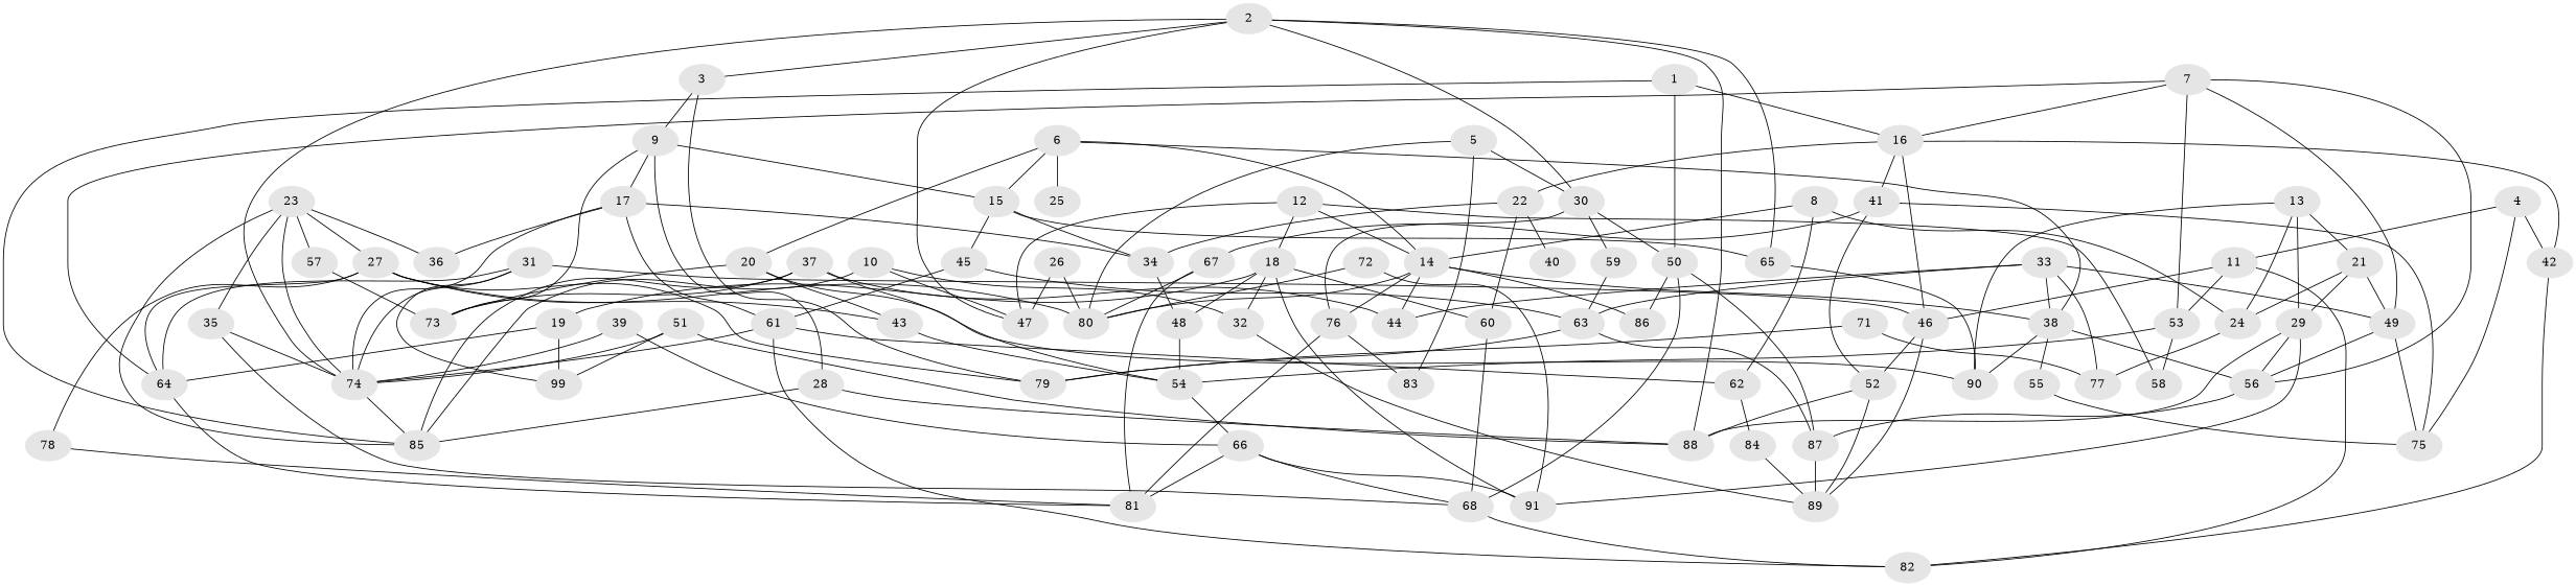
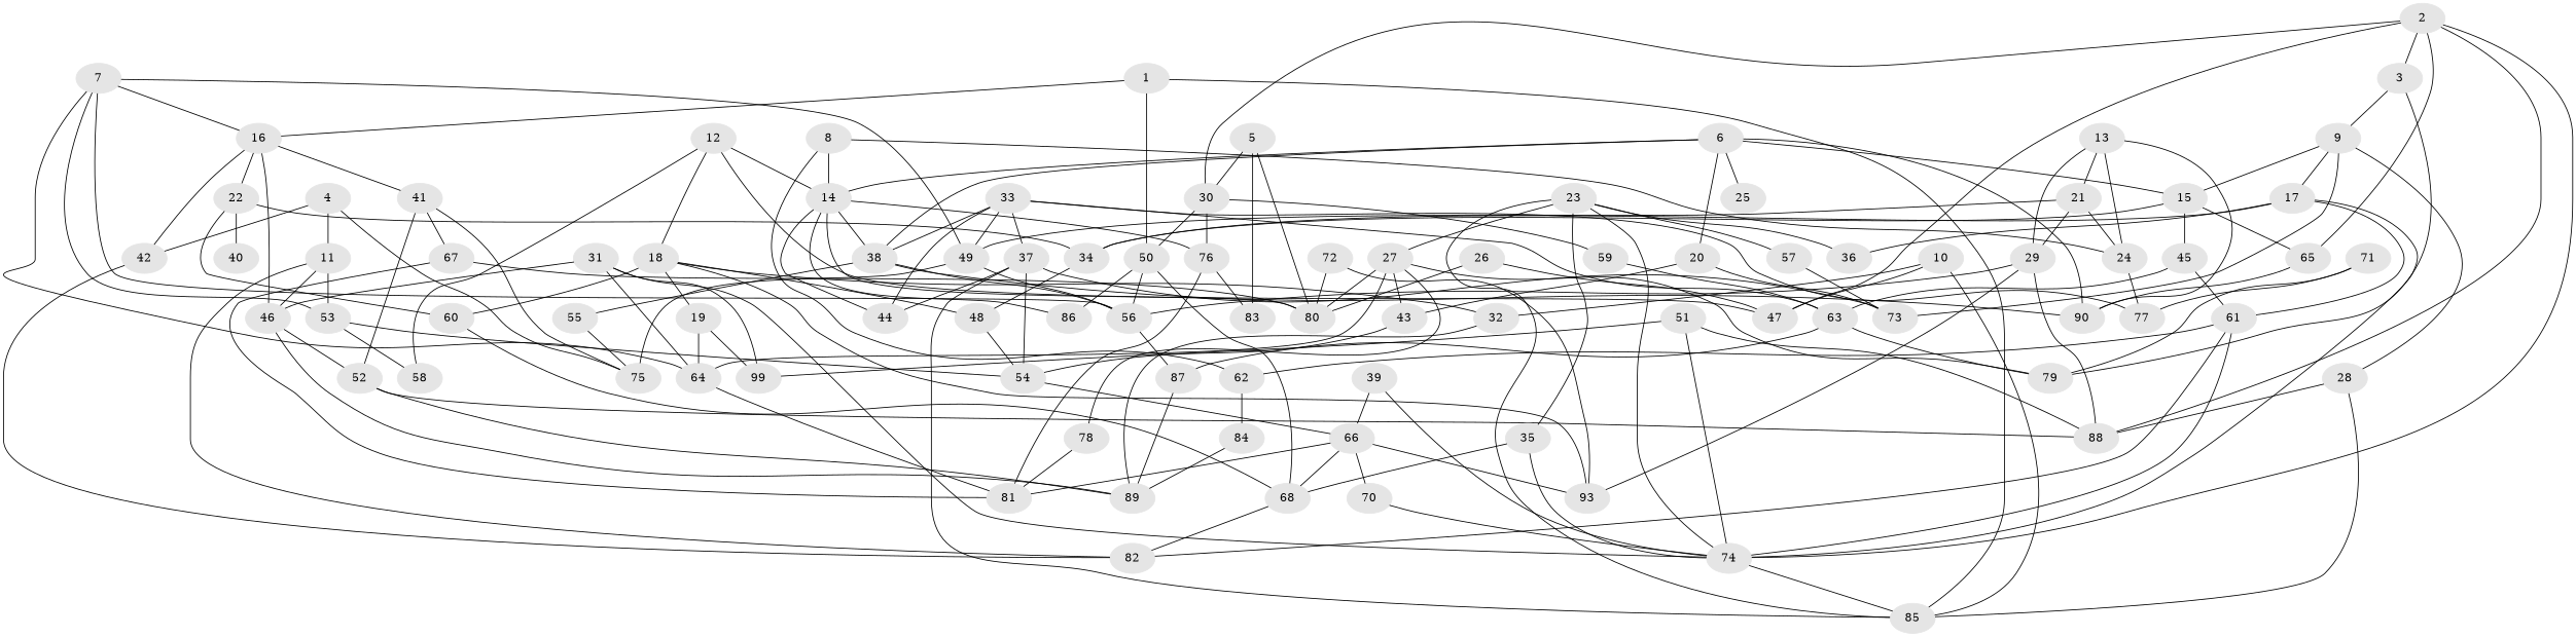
  graph {
    fontname="DejaVu Serif"
    node [color=gray90 fontname="DejaVu Serif" style=filled]
    edge [fontname="DejaVu Serif"]
    1
    16
    50
    85
    42
    46
    22
    41
    56
    86
    68
    2
    3
    30
    47
    65
    74
    88
    9
    79
    76
    59
    90
    15
    17
    28
    73
    4
    11
    75
    53
    82
    5
    80
    83
    6
    25
    14
    20
    38
    44
    34
    45
    43
    55
    7
    49
    64
    58
    54
    87
    81
    8
    24
    62
    77
    84
    36
    61
    10
    32
    89
    52
    12
    18
    19
    48
    60
-   91
+   91 [label=93]
    13
    21
    29
    63
    40
    67
    n76 [label=99]
    23
    27
    35
    57
    78
    26
    31
    33
    37
    66
    39
+   70
    51
    71
    72
    1 -- 16
    1 -- 50
    1 -- 85
    16 -- 42
    16 -- 46
    16 -- 22
    16 -- 41
-   50 -- 87
+   50 -- 56
    50 -- 86
    50 -- 68
    42 -- 82
    46 -- 89
    46 -- 52
    22 -- 34
    22 -- 60
    22 -- 40
    41 -- 75
    41 -- 52
    41 -- 67
    56 -- 87
    68 -- 82
    2 -- 3
    2 -- 30
    2 -- 47
    2 -- 65
    2 -- 74
    2 -- 88
    3 -- 9
    3 -- 79
    30 -- 50
    30 -- 76
    30 -- 59
    65 -- 90
    74 -- 85
    9 -- 15
    9 -- 17
    9 -- 28
    9 -- 73
    76 -- 83
    76 -- 81
    59 -- 63
    15 -- 65
    15 -- 34
    15 -- 45
    17 -- 74
    17 -- 34
    17 -- 36
    17 -- 61
    28 -- 85
    28 -- 88
    4 -- 42
    4 -- 11
    4 -- 75
    11 -- 46
    11 -- 53
    11 -- 82
    53 -- 58
    53 -- 54
    5 -- 30
    5 -- 80
    5 -- 83
-   20 -- 90
+   6 -- 90
    6 -- 15
    6 -- 25
    6 -- 14
    6 -- 20
    6 -- 38
    14 -- 86
    14 -- 76
    14 -- 80
    14 -- 38
    14 -- 44
    20 -- 73
    20 -- 43
    38 -- 56
    38 -- 90
    38 -- 55
    34 -- 48
    45 -- 61
    45 -- 63
    43 -- 54
    55 -- 75
    7 -- 16
    7 -- 56
    7 -- 53
    7 -- 49
    7 -- 64
    49 -- 56
    49 -- 75
    64 -- 81
    54 -- 66
    87 -- 89
    8 -- 14
    8 -- 24
    8 -- 62
    24 -- 77
    62 -- 84
    84 -- 89
    61 -- 74
    61 -- 82
    61 -- 62
    10 -- 85
    10 -- 47
    10 -- 32
    32 -- 89
    52 -- 88
    52 -- 89
    12 -- 47
    12 -- 14
    12 -- 58
    12 -- 18
    18 -- 32
    18 -- 19
    18 -- 48
    18 -- 60
    18 -- 91
    19 -- 64
    19 -- n76
    48 -- 54
    60 -- 68
    13 -- 90
    13 -- 24
    13 -- 21
    13 -- 29
    21 -- 49
    21 -- 24
    21 -- 29
    29 -- 56
    29 -- 88
    29 -- 91
    63 -- 79
    63 -- 87
    67 -- 80
    67 -- 81
    23 -- 85
    23 -- 74
    23 -- 36
    23 -- 27
    23 -- 35
    23 -- 57
    27 -- 79
    27 -- 80
    27 -- 43
    27 -- 64
    27 -- 78
    35 -- 68
    35 -- 74
    57 -- 73
    78 -- 81
    26 -- 47
    26 -- 80
    31 -- 46
    31 -- 74
    31 -- 64
    31 -- n76
    33 -- 38
    33 -- 44
    33 -- 49
    33 -- 77
    33 -- 63
+   33 -- 37
    37 -- 85
    37 -- 73
    37 -- 44
    37 -- 54
    66 -- 68
    66 -- 81
    66 -- 91
+   66 -- 70
    39 -- 74
    39 -- 66
+   70 -- 74
    51 -- 74
    51 -- 88
    51 -- n76
    71 -- 79
    71 -- 77
    72 -- 80
    72 -- 91
  }
